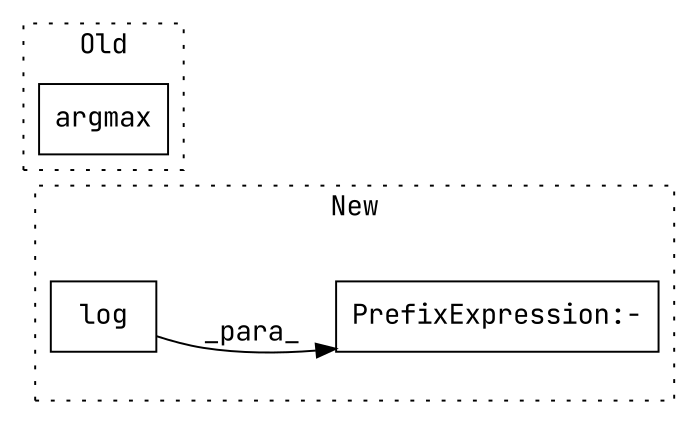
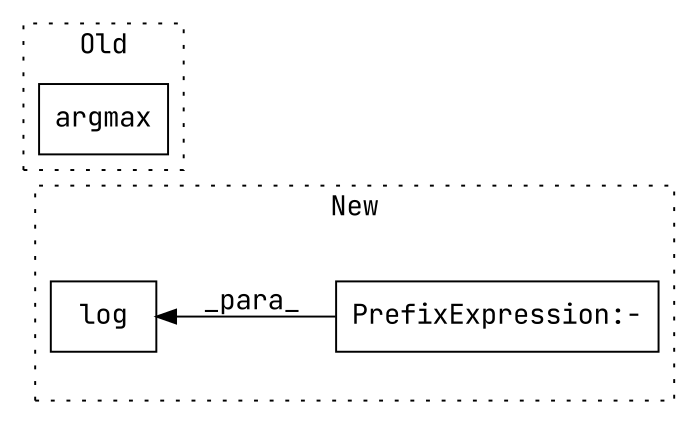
  digraph {
    rankdir=LR
    fontname="JetBrains Mono"
    node [a=32 shape=box fontname="JetBrains Mono"]
    n1 [l="4,1" label=log s="1314,1322"]
    n2 [a=38 l=1 label="PrefixExpression:-" s=1290]
    n3 [l="7,1" label=argmax s="1239,1336"]
    subgraph cluster_1 {
      label=New
      style=dotted
      n1
      n2
    }
    subgraph cluster_2 {
      label=Old
      style=dotted
      n3
    }
-   n1 -> n2 [label=_para_ fontname="JetBrains Mono"]
+   n2 -> n1 [label=_para_ fontname="JetBrains Mono"]
  }
